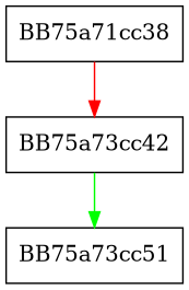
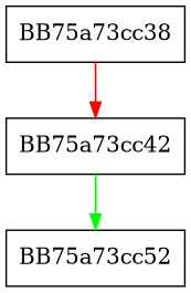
  digraph {
    splines=ortho
    node [shape=box]
-   BB75a73cc38 [label=BB75a71cc38]
+   BB75a73cc38
    BB75a73cc42
-   BB75a73cc52 [label=BB75a73cc51]
+   BB75a73cc52
    BB75a73cc38 -> BB75a73cc42 [color=red]
    BB75a73cc42 -> BB75a73cc52 [color=green]
  }
